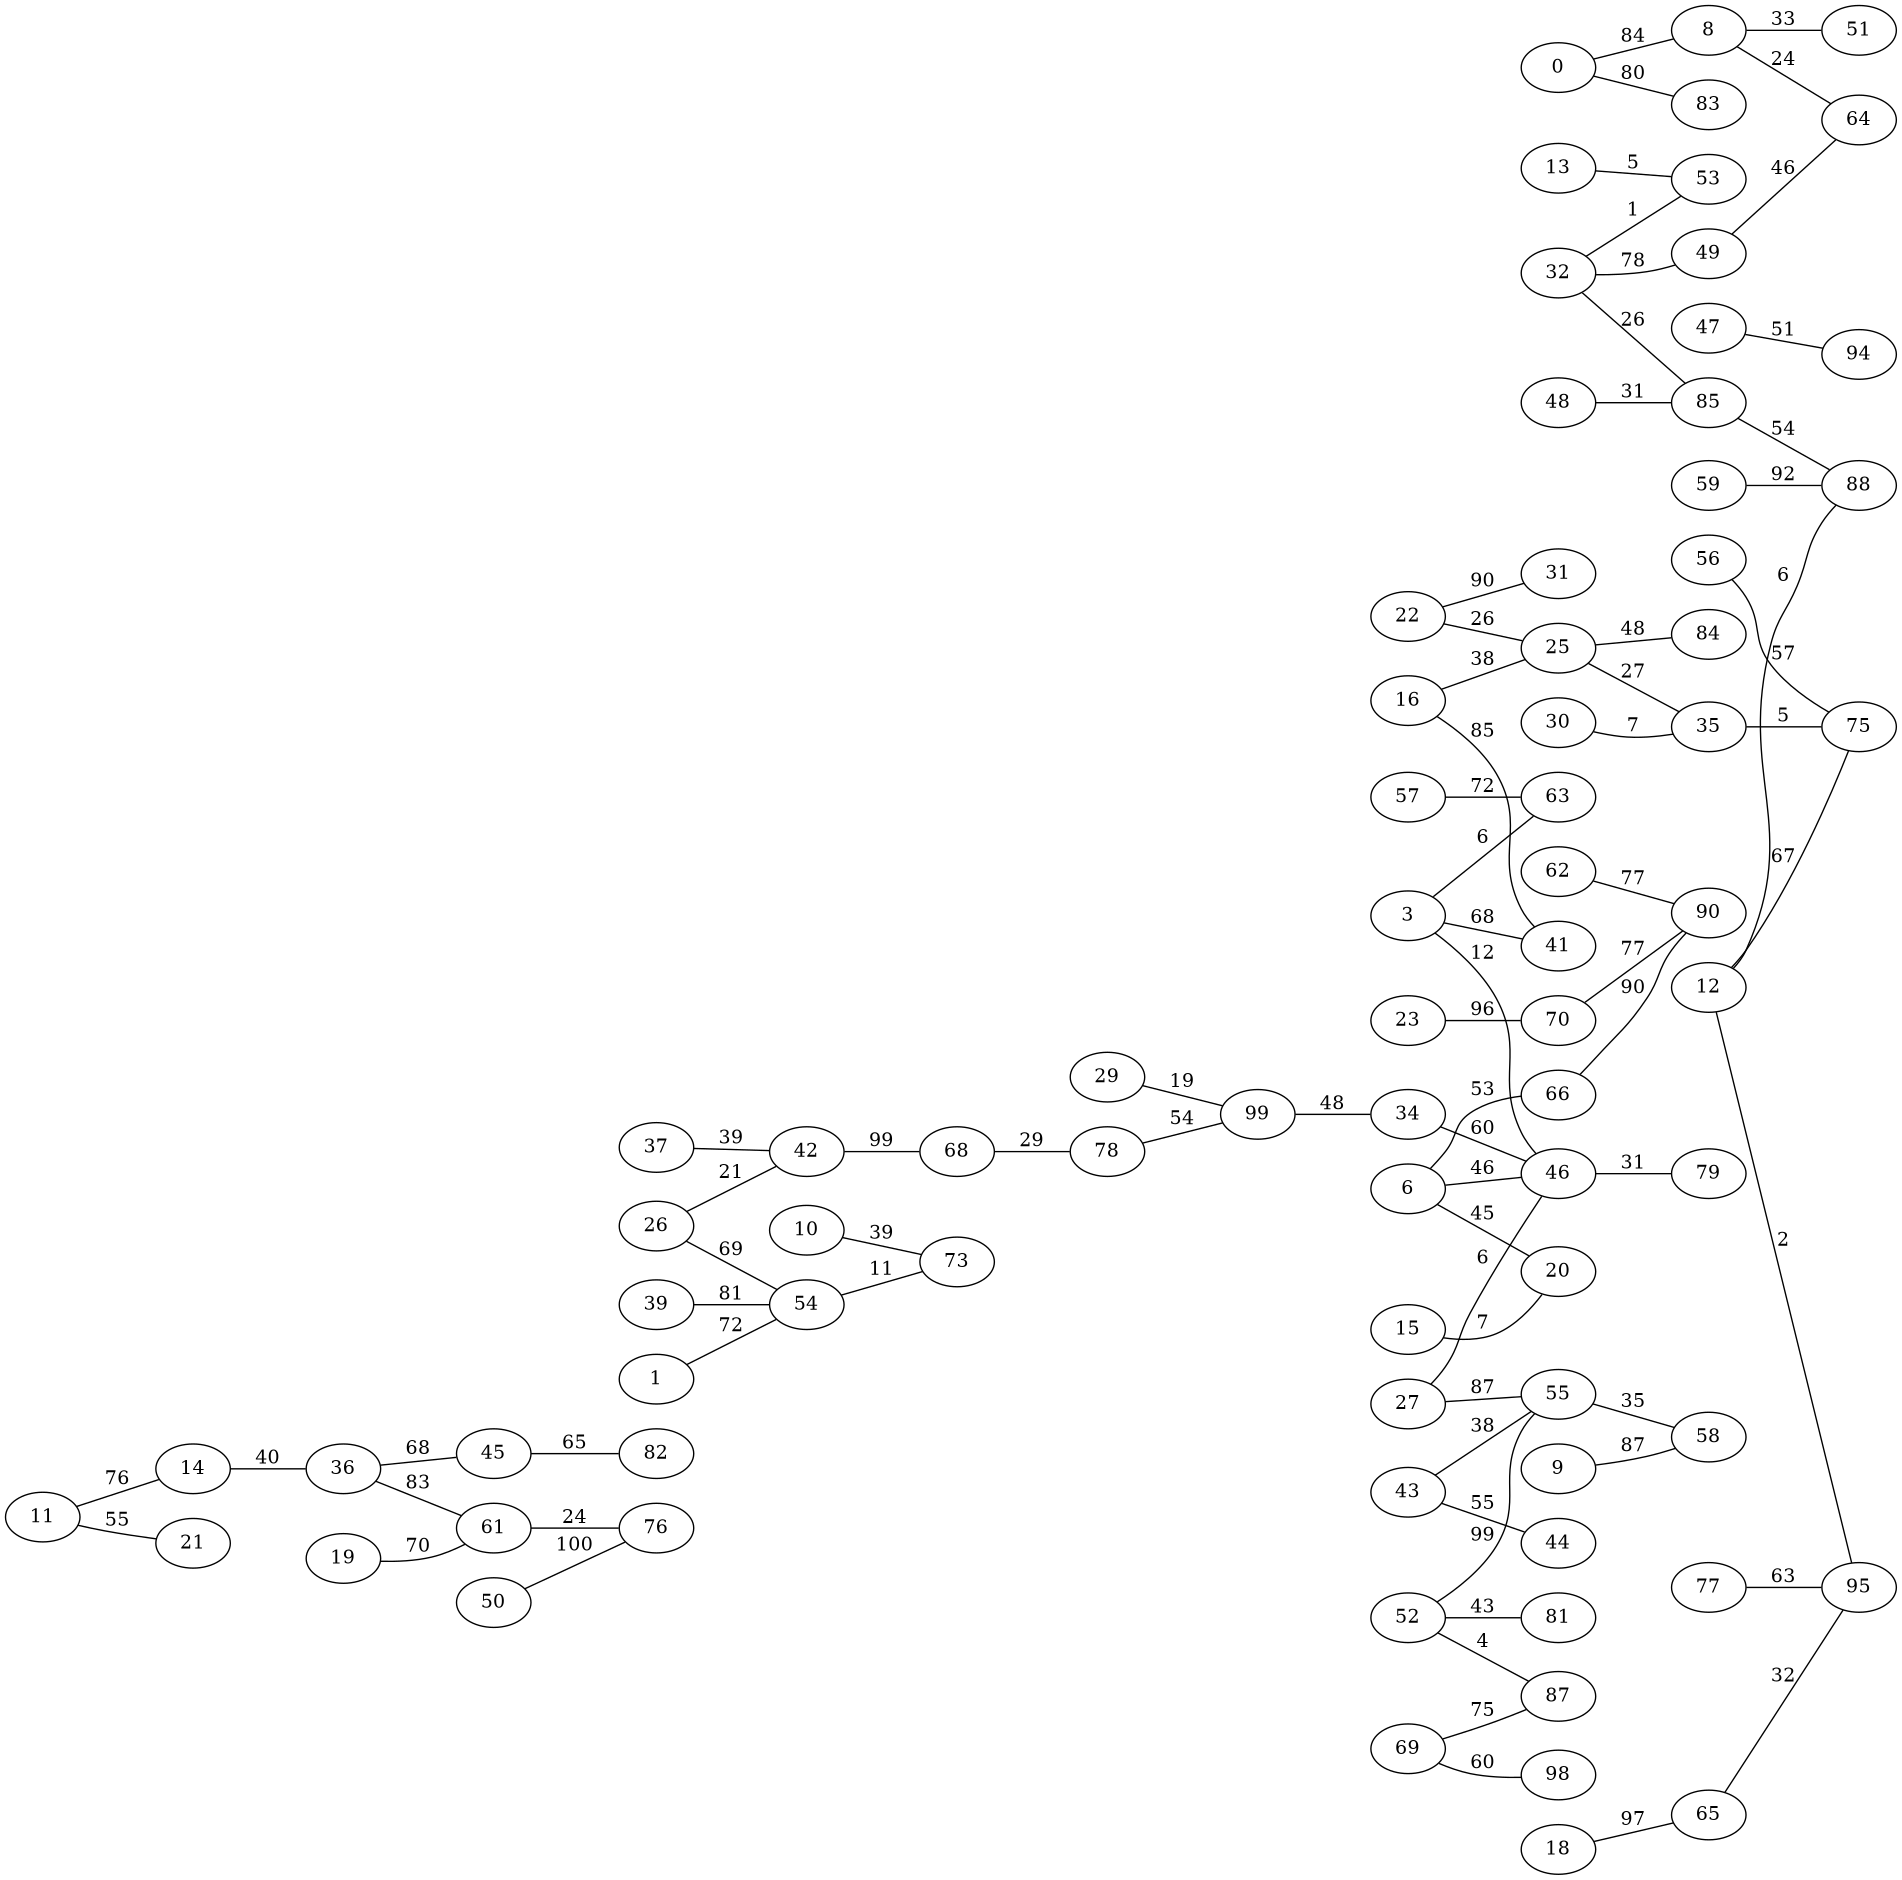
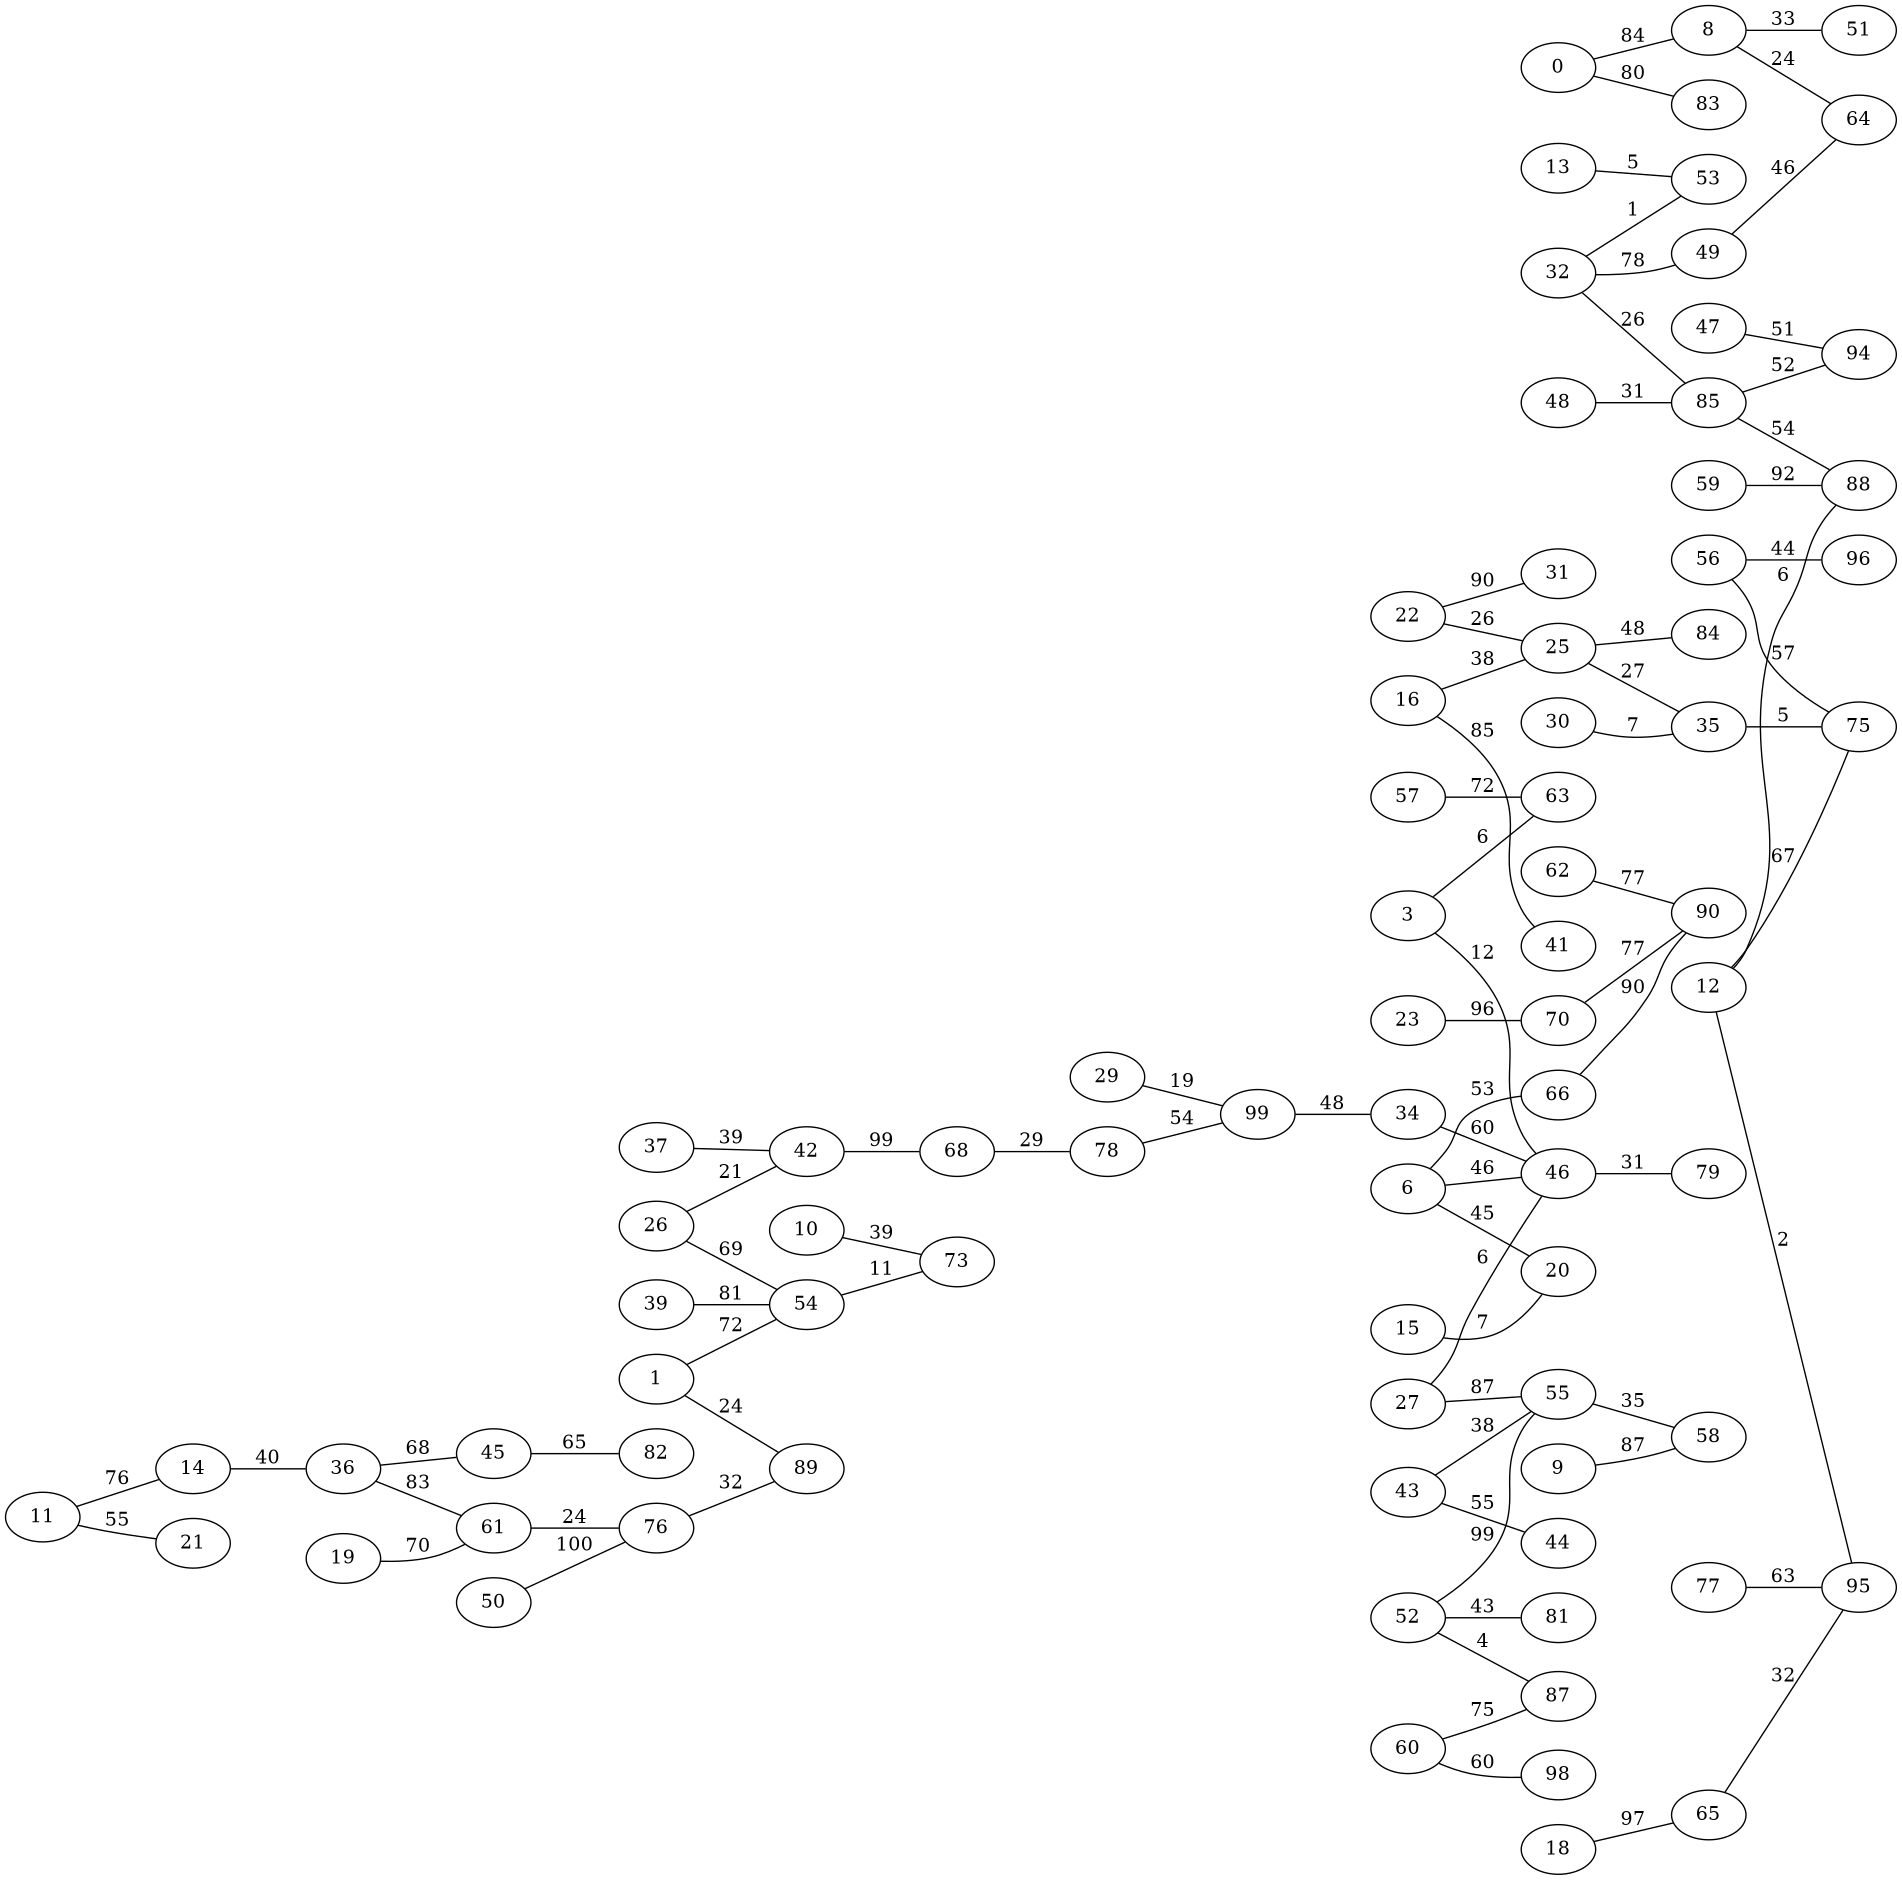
  graph {
    rankdir=LR
    n1 [label=0]
    n2 [label=8]
    n3 [label=83]
    n4 [label=51]
    n5 [label=64]
    n6 [label=1]
    n7 [label=54]
+   n8 [label=89]
    n9 [label=73]
    n10 [label=3]
    n11 [label=41]
    n12 [label=46]
    n13 [label=63]
    n14 [label=79]
    n15 [label=6]
    n16 [label=20]
    n17 [label=66]
    n18 [label=90]
    n19 [label=9]
    n20 [label=58]
    n21 [label=10]
    n22 [label=11]
    n23 [label=14]
    n24 [label=21]
    n25 [label=36]
    n26 [label=12]
    n27 [label=75]
    n28 [label=88]
    n29 [label=95]
    n30 [label=13]
    n31 [label=53]
    n32 [label=61]
    n33 [label=45]
    n34 [label=15]
    n35 [label=16]
    n36 [label=25]
    n37 [label=35]
    n38 [label=84]
    n39 [label=18]
    n40 [label=65]
    n41 [label=19]
    n42 [label=76]
    n43 [label=22]
    n44 [label=31]
    n45 [label=23]
    n46 [label=70]
    n47 [label=26]
    n48 [label=42]
    n49 [label=68]
    n50 [label=27]
    n51 [label=55]
    n52 [label=29]
    n53 [label=99]
    n54 [label=34]
    n55 [label=30]
    n56 [label=32]
    n57 [label=49]
    n58 [label=85]
    n59 [label=94]
    n60 [label=82]
    n61 [label=37]
    n62 [label=39]
    n63 [label=78]
    n64 [label=43]
    n65 [label=44]
    n66 [label=47]
    n67 [label=48]
    n68 [label=50]
    n69 [label=52]
    n70 [label=81]
    n71 [label=87]
    n72 [label=56]
+   n73 [label=96]
    n74 [label=57]
    n75 [label=59]
    n76 [label=62]
-   n77 [label=69]
+   n77 [label=60]
    n78 [label=98]
    n79 [label=77]
    n1 -- n2 [label=84]
    n1 -- n3 [label=80]
    n2 -- n4 [label=33]
    n2 -- n5 [label=24]
    n6 -- n7 [label=72]
+   n6 -- n8 [label=24]
    n7 -- n9 [label=11]
-   n10 -- n11 [label=68]
    n10 -- n12 [label=12]
    n10 -- n13 [label=6]
    n12 -- n14 [label=31]
    n15 -- n12 [label=46]
    n15 -- n16 [label=45]
    n15 -- n17 [label=53]
    n17 -- n18 [label=90]
    n19 -- n20 [label=87]
    n21 -- n9 [label=39]
    n22 -- n23 [label=76]
    n22 -- n24 [label=55]
    n23 -- n25 [label=40]
    n25 -- n32 [label=83]
    n25 -- n33 [label=68]
    n26 -- n27 [label=67]
    n26 -- n28 [label=6]
    n26 -- n29 [label=2]
    n30 -- n31 [label=5]
    n32 -- n42 [label=24]
    n33 -- n60 [label=65]
    n34 -- n16 [label=7]
    n35 -- n11 [label=85]
    n35 -- n36 [label=38]
    n36 -- n37 [label=27]
    n36 -- n38 [label=48]
    n37 -- n27 [label=5]
    n39 -- n40 [label=97]
    n40 -- n29 [label=32]
    n41 -- n32 [label=70]
+   n42 -- n8 [label=32]
    n43 -- n36 [label=26]
    n43 -- n44 [label=90]
    n45 -- n46 [label=96]
    n46 -- n18 [label=77]
    n47 -- n7 [label=69]
    n47 -- n48 [label=21]
    n48 -- n49 [label=99]
    n49 -- n63 [label=29]
    n50 -- n12 [label=6]
    n50 -- n51 [label=87]
    n51 -- n20 [label=35]
    n52 -- n53 [label=19]
    n53 -- n54 [label=48]
    n54 -- n12 [label=60]
    n55 -- n37 [label=7]
    n56 -- n31 [label=1]
    n56 -- n57 [label=78]
    n56 -- n58 [label=26]
    n57 -- n5 [label=46]
    n58 -- n28 [label=54]
+   n58 -- n59 [label=52]
    n61 -- n48 [label=39]
    n62 -- n7 [label=81]
    n63 -- n53 [label=54]
    n64 -- n51 [label=38]
    n64 -- n65 [label=55]
    n66 -- n59 [label=51]
    n67 -- n58 [label=31]
    n68 -- n42 [label=100]
    n69 -- n51 [label=99]
    n69 -- n70 [label=43]
    n69 -- n71 [label=4]
    n72 -- n27 [label=57]
+   n72 -- n73 [label=44]
    n74 -- n13 [label=72]
    n75 -- n28 [label=92]
    n76 -- n18 [label=77]
    n77 -- n71 [label=75]
    n77 -- n78 [label=60]
    n79 -- n29 [label=63]
  }
